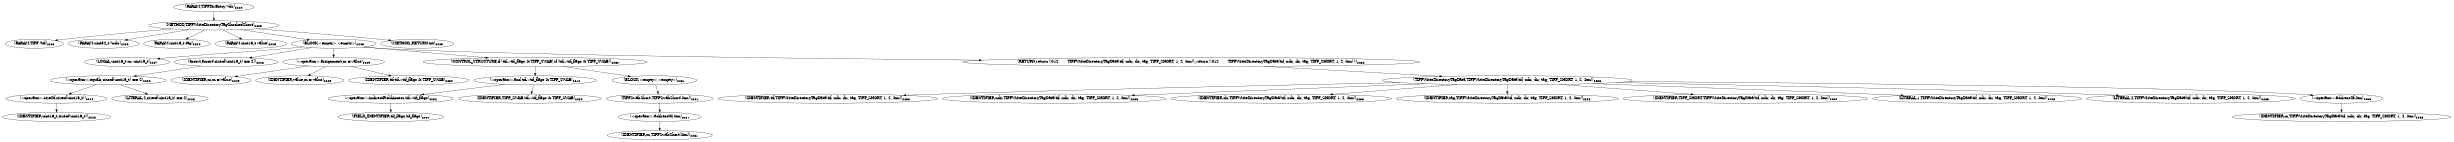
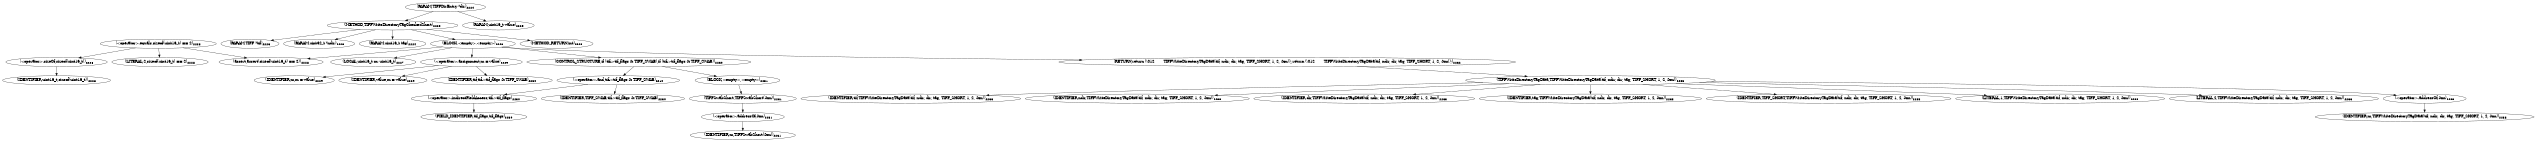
  digraph {
    n1 [label=<(METHOD,TIFFWriteDirectoryTagCheckedShort)<SUB>2223</SUB>>]
    n2 [label=<(PARAM,TIFF *tif)<SUB>2223</SUB>>]
    n3 [label=<(PARAM,uint32_t *ndir)<SUB>2223</SUB>>]
    n4 [label=<(PARAM,uint16_t tag)<SUB>2224</SUB>>]
    n5 [label=<(PARAM,uint16_t value)<SUB>2225</SUB>>]
    n6 [label=<(BLOCK,&lt;empty&gt;,&lt;empty&gt;)<SUB>2226</SUB>>]
    n7 [label=<(METHOD_RETURN,int)<SUB>2023</SUB>>]
    n8 [label=<(PARAM,TIFFDirEntry *dir)<SUB>2224</SUB>>]
    n9 [label=<(LOCAL,uint16_t m: uint16_t)<SUB>2227</SUB>>]
    n10 [label=<(assert,assert(sizeof(uint16_t) == 2))<SUB>2228</SUB>>]
    n11 [label=<(&lt;operator&gt;.assignment,m = value)<SUB>2229</SUB>>]
    n12 [label=<(CONTROL_STRUCTURE,if (tif-&gt;tif_flags &amp; TIFF_SWAB),if (tif-&gt;tif_flags &amp; TIFF_SWAB))<SUB>2230</SUB>>]
    n13 [label=<(RETURN,return (\012        TIFFWriteDirectoryTagData(tif, ndir, dir, tag, TIFF_SHORT, 1, 2, &amp;m));,return (\012        TIFFWriteDirectoryTagData(tif, ndir, dir, tag, TIFF_SHORT, 1, 2, &amp;m));)<SUB>2232</SUB>>]
    n14 [label=<(&lt;operator&gt;.equals,sizeof(uint16_t) == 2)<SUB>2228</SUB>>]
    n15 [label=<(IDENTIFIER,m,m = value)<SUB>2229</SUB>>]
    n16 [label=<(IDENTIFIER,value,m = value)<SUB>2229</SUB>>]
    n17 [label=<(IDENTIFIER,tif,tif-&gt;tif_flags &amp; TIFF_SWAB)<SUB>2230</SUB>>]
    n18 [label=<(&lt;operator&gt;.and,tif-&gt;tif_flags &amp; TIFF_SWAB)<SUB>2210</SUB>>]
    n19 [label=<(BLOCK,&lt;empty&gt;,&lt;empty&gt;)<SUB>2231</SUB>>]
    n20 [label=<(TIFFWriteDirectoryTagData,TIFFWriteDirectoryTagData(tif, ndir, dir, tag, TIFF_SHORT, 1, 2, &amp;m))<SUB>2233</SUB>>]
    n21 [label=<(&lt;operator&gt;.sizeOf,sizeof(uint16_t))<SUB>2228</SUB>>]
    n22 [label=<(LITERAL,2,sizeof(uint16_t) == 2)<SUB>2228</SUB>>]
    n23 [label=<(IDENTIFIER,uint16_t,sizeof(uint16_t))<SUB>2228</SUB>>]
    n24 [label=<(&lt;operator&gt;.indirectFieldAccess,tif-&gt;tif_flags)<SUB>2230</SUB>>]
    n25 [label=<(IDENTIFIER,TIFF_SWAB,tif-&gt;tif_flags &amp; TIFF_SWAB)<SUB>2230</SUB>>]
    n26 [label=<(TIFFSwabShort,TIFFSwabShort(&amp;m))<SUB>2231</SUB>>]
    n27 [label=<(FIELD_IDENTIFIER,tif_flags,tif_flags)<SUB>2230</SUB>>]
    n28 [label=<(&lt;operator&gt;.addressOf,&amp;m)<SUB>2231</SUB>>]
    n29 [label=<(IDENTIFIER,m,TIFFSwabShort(&amp;m))<SUB>2231</SUB>>]
    n30 [label=<(IDENTIFIER,tif,TIFFWriteDirectoryTagData(tif, ndir, dir, tag, TIFF_SHORT, 1, 2, &amp;m))<SUB>2233</SUB>>]
    n31 [label=<(IDENTIFIER,ndir,TIFFWriteDirectoryTagData(tif, ndir, dir, tag, TIFF_SHORT, 1, 2, &amp;m))<SUB>2233</SUB>>]
    n32 [label=<(IDENTIFIER,dir,TIFFWriteDirectoryTagData(tif, ndir, dir, tag, TIFF_SHORT, 1, 2, &amp;m))<SUB>2233</SUB>>]
    n33 [label=<(IDENTIFIER,tag,TIFFWriteDirectoryTagData(tif, ndir, dir, tag, TIFF_SHORT, 1, 2, &amp;m))<SUB>2233</SUB>>]
    n34 [label=<(IDENTIFIER,TIFF_SHORT,TIFFWriteDirectoryTagData(tif, ndir, dir, tag, TIFF_SHORT, 1, 2, &amp;m))<SUB>2233</SUB>>]
    n35 [label=<(LITERAL,1,TIFFWriteDirectoryTagData(tif, ndir, dir, tag, TIFF_SHORT, 1, 2, &amp;m))<SUB>2233</SUB>>]
    n36 [label=<(LITERAL,2,TIFFWriteDirectoryTagData(tif, ndir, dir, tag, TIFF_SHORT, 1, 2, &amp;m))<SUB>2233</SUB>>]
    n37 [label=<(&lt;operator&gt;.addressOf,&amp;m)<SUB>2233</SUB>>]
    n38 [label=<(IDENTIFIER,m,TIFFWriteDirectoryTagData(tif, ndir, dir, tag, TIFF_SHORT, 1, 2, &amp;m))<SUB>2233</SUB>>]
    n1 -> n2
    n1 -> n3
    n1 -> n4
-   n1 -> n5
+   n8 -> n5
    n1 -> n6
    n1 -> n7
    n6 -> n9
    n6 -> n10
    n6 -> n11
    n6 -> n12
    n6 -> n13
    n8 -> n1
-   n10 -> n14
+   n14 -> n10
    n11 -> n15
    n11 -> n16
    n11 -> n17
    n12 -> n18
    n12 -> n19
    n13 -> n20
    n14 -> n21
    n14 -> n22
    n18 -> n24
    n18 -> n25
    n19 -> n26
    n20 -> n30
    n20 -> n31
    n20 -> n32
    n20 -> n33
    n20 -> n34
    n20 -> n35
    n20 -> n36
    n20 -> n37
    n21 -> n23
    n24 -> n27
    n26 -> n28
    n28 -> n29
    n37 -> n38
  }
